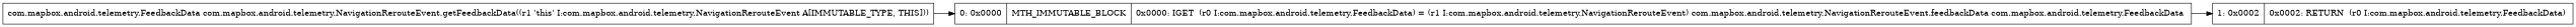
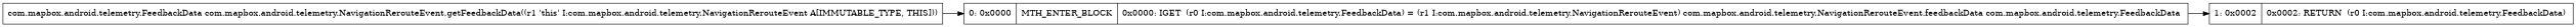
  digraph {
    rankdir=LR
    node [shape=record]
-   n1 [label="{0\:\ 0x0000|MTH_IMMUTABLE_BLOCK\l|0x0000: IGET  (r0 I:com.mapbox.android.telemetry.FeedbackData) = (r1 I:com.mapbox.android.telemetry.NavigationRerouteEvent) com.mapbox.android.telemetry.NavigationRerouteEvent.feedbackData com.mapbox.android.telemetry.FeedbackData \l}"]
+   n1 [label="{0\:\ 0x0000|MTH_ENTER_BLOCK\l|0x0000: IGET  (r0 I:com.mapbox.android.telemetry.FeedbackData) = (r1 I:com.mapbox.android.telemetry.NavigationRerouteEvent) com.mapbox.android.telemetry.NavigationRerouteEvent.feedbackData com.mapbox.android.telemetry.FeedbackData \l}"]
    n2 [label="{1\:\ 0x0002|0x0002: RETURN  (r0 I:com.mapbox.android.telemetry.FeedbackData) \l}"]
    n3 [label="{com.mapbox.android.telemetry.FeedbackData com.mapbox.android.telemetry.NavigationRerouteEvent.getFeedbackData((r1 'this' I:com.mapbox.android.telemetry.NavigationRerouteEvent A[IMMUTABLE_TYPE, THIS])) }"]
    n1 -> n2
    n3 -> n1
  }
